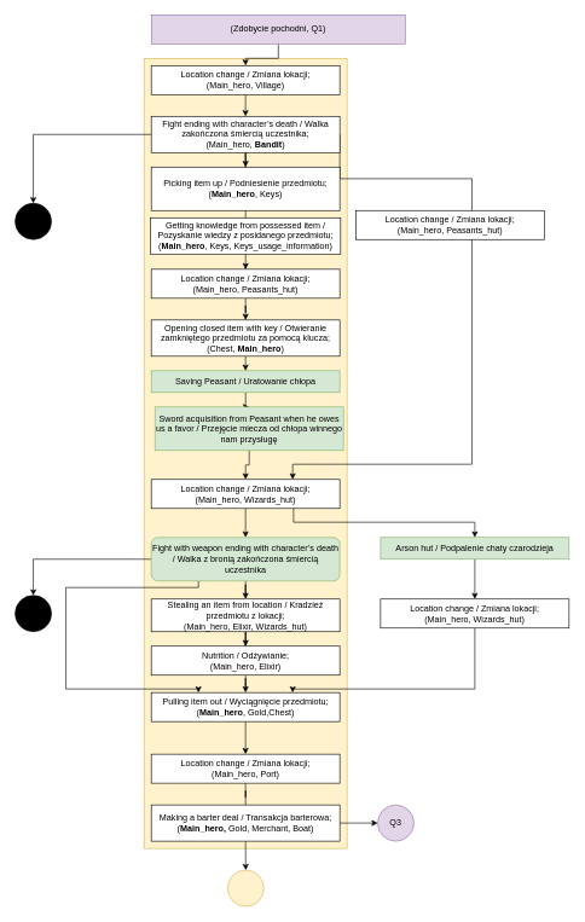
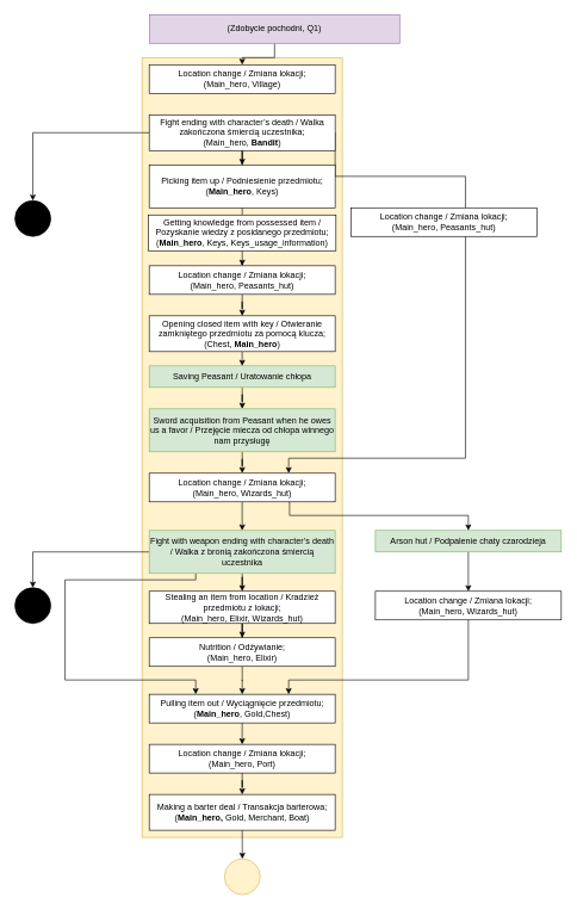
  <mxCell id="0" />
  <mxCell id="1" parent="0" />
  <mxCell id="2" value="" style="rounded=0;whiteSpace=wrap;html=1;glass=0;strokeColor=#d6b656;fillColor=#fff2cc;" parent="1" vertex="1"><mxGeometry x="197.75" y="80" width="280" height="1090" as="geometry" /></mxCell>
  <mxCell id="3" style="edgeStyle=orthogonalEdgeStyle;rounded=0;orthogonalLoop=1;jettySize=auto;html=1;exitX=0.5;exitY=1;exitDx=0;exitDy=0;" parent="1" source="4" target="6" edge="1"><mxGeometry relative="1" as="geometry" /></mxCell>
  <mxCell id="4" value="(Zdobycie pochodni, Q1)" style="rounded=0;whiteSpace=wrap;html=1;fillColor=#e1d5e7;strokeColor=#9673a6;" parent="1" vertex="1"><mxGeometry x="208" y="20" width="350" height="40" as="geometry" /></mxCell>
- <mxCell id="5" style="edgeStyle=orthogonalEdgeStyle;rounded=0;orthogonalLoop=1;jettySize=auto;html=1;exitX=0.5;exitY=1;exitDx=0;exitDy=0;entryX=0.5;entryY=0;entryDx=0;entryDy=0;" parent="1" source="6" target="10" edge="1"><mxGeometry relative="1" as="geometry" /></mxCell>
  <mxCell id="6" value="Location change / Zmiana lokacji;&lt;br&gt;(Main_hero, Village)&lt;br&gt;&lt;span id=&quot;docs-internal-guid-80d11d3c-7fff-467b-9088-28576675106a&quot;&gt;&lt;/span&gt;" style="rounded=0;whiteSpace=wrap;html=1;" parent="1" vertex="1"><mxGeometry x="207.75" y="90" width="260" height="40" as="geometry" /></mxCell>
  <mxCell id="7" style="edgeStyle=orthogonalEdgeStyle;rounded=0;orthogonalLoop=1;jettySize=auto;html=1;entryX=0.5;entryY=0;entryDx=0;entryDy=0;" parent="1" source="10" target="11" edge="1"><mxGeometry relative="1" as="geometry" /></mxCell>
  <mxCell id="8" style="edgeStyle=orthogonalEdgeStyle;rounded=0;orthogonalLoop=1;jettySize=auto;html=1;exitX=1;exitY=0.5;exitDx=0;exitDy=0;entryX=0.75;entryY=0;entryDx=0;entryDy=0;" parent="1" source="10" target="20" edge="1"><mxGeometry relative="1" as="geometry"><Array as="points"><mxPoint x="650" y="246" /><mxPoint x="650" y="640" /><mxPoint x="403" y="640" /></Array></mxGeometry></mxCell>
  <mxCell id="9" style="edgeStyle=orthogonalEdgeStyle;rounded=0;orthogonalLoop=1;jettySize=auto;html=1;" parent="1" source="10" target="46" edge="1"><mxGeometry relative="1" as="geometry" /></mxCell>
  <mxCell id="10" value="Fight ending with character’s death / Walka zakończona śmiercią uczestnika;&lt;br&gt;(Main_hero,&amp;nbsp;&lt;b&gt;Bandit&lt;/b&gt;)" style="rounded=0;whiteSpace=wrap;html=1;" parent="1" vertex="1"><mxGeometry x="207.75" y="160" width="260" height="50" as="geometry" /></mxCell>
  <mxCell id="11" value="" style="ellipse;whiteSpace=wrap;html=1;aspect=fixed;strokeColor=#000000;fillColor=#000000;" parent="1" vertex="1"><mxGeometry x="20" y="280" width="50" height="50" as="geometry" /></mxCell>
  <mxCell id="12" style="edgeStyle=orthogonalEdgeStyle;rounded=0;orthogonalLoop=1;jettySize=auto;html=1;entryX=0.5;entryY=0;entryDx=0;entryDy=0;" parent="1" source="13" target="44" edge="1"><mxGeometry relative="1" as="geometry"><Array as="points" /></mxGeometry></mxCell>
  <mxCell id="13" value="Arson hut / Podpalenie chaty czarodzieja" style="rounded=0;whiteSpace=wrap;html=1;strokeColor=#82b366;fillColor=#d5e8d4;" parent="1" vertex="1"><mxGeometry x="524" y="741" width="260" height="30" as="geometry" /></mxCell>
  <mxCell id="14" value="" style="edgeStyle=orthogonalEdgeStyle;rounded=0;orthogonalLoop=1;jettySize=auto;html=1;" parent="1" source="15" target="30" edge="1"><mxGeometry relative="1" as="geometry" /></mxCell>
  <mxCell id="15" value="Stealing an item from location / Kradzież przedmiotu z lokacji;&lt;br&gt;(Main_hero, Elixir, Wizards_hut)" style="rounded=0;whiteSpace=wrap;html=1;" parent="1" vertex="1"><mxGeometry x="207.75" y="826" width="260" height="45" as="geometry" /></mxCell>
  <mxCell id="16" style="edgeStyle=orthogonalEdgeStyle;rounded=0;orthogonalLoop=1;jettySize=auto;html=1;" parent="1" source="17" target="42" edge="1"><mxGeometry relative="1" as="geometry" /></mxCell>
  <mxCell id="17" value="Saving Peasant / Uratowanie chłopa" style="rounded=0;whiteSpace=wrap;html=1;fillColor=#d5e8d4;strokeColor=#82b366;" parent="1" vertex="1"><mxGeometry x="207.75" y="511" width="260" height="30" as="geometry" /></mxCell>
  <mxCell id="18" value="" style="edgeStyle=orthogonalEdgeStyle;rounded=0;orthogonalLoop=1;jettySize=auto;html=1;" parent="1" source="20" target="24" edge="1"><mxGeometry relative="1" as="geometry" /></mxCell>
  <mxCell id="19" style="edgeStyle=orthogonalEdgeStyle;rounded=0;orthogonalLoop=1;jettySize=auto;html=1;exitX=0.75;exitY=1;exitDx=0;exitDy=0;" parent="1" source="20" target="13" edge="1"><mxGeometry relative="1" as="geometry"><Array as="points"><mxPoint x="404" y="720" /><mxPoint x="654" y="720" /></Array></mxGeometry></mxCell>
  <mxCell id="20" value="Location change / Zmiana lokacji;&lt;br&gt;(Main_hero, Wizards_hut)&lt;br&gt;&lt;span id=&quot;docs-internal-guid-80d11d3c-7fff-467b-9088-28576675106a&quot;&gt;&lt;/span&gt;" style="rounded=0;whiteSpace=wrap;html=1;" parent="1" vertex="1"><mxGeometry x="207.75" y="661" width="260" height="40" as="geometry" /></mxCell>
  <mxCell id="21" style="edgeStyle=orthogonalEdgeStyle;rounded=0;orthogonalLoop=1;jettySize=auto;html=1;entryX=0.5;entryY=0;entryDx=0;entryDy=0;" parent="1" source="24" target="15" edge="1"><mxGeometry relative="1" as="geometry" /></mxCell>
  <mxCell id="22" style="edgeStyle=orthogonalEdgeStyle;rounded=0;orthogonalLoop=1;jettySize=auto;html=1;" parent="1" source="24" target="34" edge="1"><mxGeometry relative="1" as="geometry" /></mxCell>
  <mxCell id="23" style="edgeStyle=orthogonalEdgeStyle;rounded=0;orthogonalLoop=1;jettySize=auto;html=1;entryX=0.25;entryY=0;entryDx=0;entryDy=0;exitX=0.25;exitY=1;exitDx=0;exitDy=0;" parent="1" source="24" target="28" edge="1"><mxGeometry relative="1" as="geometry"><mxPoint x="124" y="971" as="targetPoint" /><Array as="points"><mxPoint x="273" y="810" /><mxPoint x="90" y="810" /><mxPoint x="90" y="950" /><mxPoint x="273" y="950" /></Array></mxGeometry></mxCell>
- <mxCell id="24" value="Fight with weapon ending with character’s death / Walka z bronią zakończona śmiercią uczestnika" style="whiteSpace=wrap;html=1;fillColor=#d5e8d4;strokeColor=#82b366;rounded=1;" parent="1" vertex="1"><mxGeometry x="207.75" y="741" width="260" height="60" as="geometry" /></mxCell>
- <mxCell id="25" style="edgeStyle=orthogonalEdgeStyle;rounded=0;orthogonalLoop=1;jettySize=auto;html=1;exitX=0.5;exitY=1;exitDx=0;exitDy=0;endArrow=none;" parent="1" source="26" target="38" edge="1"><mxGeometry relative="1" as="geometry"><mxPoint x="339" y="1110" as="targetPoint" /></mxGeometry></mxCell>
+ <mxCell id="24" value="Fight with weapon ending with character’s death / Walka z bronią zakończona śmiercią uczestnika" style="rounded=0;whiteSpace=wrap;html=1;fillColor=#d5e8d4;strokeColor=#82b366;" parent="1" vertex="1"><mxGeometry x="207.75" y="741" width="260" height="60" as="geometry" /></mxCell>
+ <mxCell id="25" style="edgeStyle=orthogonalEdgeStyle;rounded=0;orthogonalLoop=1;jettySize=auto;html=1;exitX=0.5;exitY=1;exitDx=0;exitDy=0;" parent="1" source="26" target="38" edge="1"><mxGeometry relative="1" as="geometry"><mxPoint x="339" y="1110" as="targetPoint" /></mxGeometry></mxCell>
  <mxCell id="26" value="Location change / Zmiana lokacji;&lt;br&gt;(Main_hero, Port)&lt;br&gt;&lt;span id=&quot;docs-internal-guid-80d11d3c-7fff-467b-9088-28576675106a&quot;&gt;&lt;/span&gt;" style="rounded=0;whiteSpace=wrap;html=1;" parent="1" vertex="1"><mxGeometry x="207.75" y="1040" width="260" height="40" as="geometry" /></mxCell>
  <mxCell id="27" style="edgeStyle=orthogonalEdgeStyle;rounded=0;orthogonalLoop=1;jettySize=auto;html=1;exitX=0.5;exitY=1;exitDx=0;exitDy=0;entryX=0.5;entryY=0;entryDx=0;entryDy=0;" parent="1" source="28" target="26" edge="1"><mxGeometry relative="1" as="geometry" /></mxCell>
- <mxCell id="28" value="Pulling item out / Wyciągnięcie przedmiotu;&lt;br&gt;(&lt;b&gt;Main_hero&lt;/b&gt;, Gold,Chest)" style="rounded=0;whiteSpace=wrap;html=1;" parent="1" vertex="1"><mxGeometry x="207.75" y="955" width="260" height="40" as="geometry" /></mxCell>
+ <mxCell id="28" value="Pulling item out / Wyciągnięcie przedmiotu;&lt;br&gt;(&lt;b&gt;Main_hero&lt;/b&gt;, Gold,Chest)" style="rounded=0;whiteSpace=wrap;html=1;" parent="1" vertex="1"><mxGeometry x="207.75" y="970" width="260" height="40" as="geometry" /></mxCell>
  <mxCell id="29" value="" style="edgeStyle=orthogonalEdgeStyle;rounded=0;orthogonalLoop=1;jettySize=auto;html=1;" parent="1" source="30" target="28" edge="1"><mxGeometry relative="1" as="geometry" /></mxCell>
  <mxCell id="30" value="Nutrition / Odżywianie;&lt;br&gt;(Main_hero, Elixir)" style="rounded=0;whiteSpace=wrap;html=1;" parent="1" vertex="1"><mxGeometry x="207.75" y="891" width="260" height="40" as="geometry" /></mxCell>
  <mxCell id="31" style="edgeStyle=orthogonalEdgeStyle;rounded=0;orthogonalLoop=1;jettySize=auto;html=1;exitX=0.5;exitY=1;exitDx=0;exitDy=0;entryX=0.5;entryY=0;entryDx=0;entryDy=0;" parent="1" source="32" target="17" edge="1"><mxGeometry relative="1" as="geometry" /></mxCell>
  <mxCell id="32" value="Opening closed item with key / Otwieranie zamkniętego przedmiotu za pomocą klucza;&lt;br&gt;(Chest,&amp;nbsp;&lt;b&gt;Main_hero&lt;/b&gt;)" style="rounded=0;whiteSpace=wrap;html=1;" parent="1" vertex="1"><mxGeometry x="207.75" y="441" width="260" height="50" as="geometry" /></mxCell>
  <mxCell id="33" value="" style="ellipse;whiteSpace=wrap;html=1;aspect=fixed;strokeColor=#d6b656;fillColor=#fff2cc;" parent="1" vertex="1"><mxGeometry x="313" y="1200" width="50" height="50" as="geometry" /></mxCell>
  <mxCell id="34" value="" style="ellipse;whiteSpace=wrap;html=1;aspect=fixed;strokeColor=#000000;fillColor=#000000;" parent="1" vertex="1"><mxGeometry x="20" y="821" width="50" height="50" as="geometry" /></mxCell>
- <mxCell id="35" value="Q3" style="ellipse;whiteSpace=wrap;html=1;aspect=fixed;strokeColor=#9673a6;fillColor=#e1d5e7;" parent="1" vertex="1"><mxGeometry x="520" y="1110" width="50" height="50" as="geometry" /></mxCell>
- <mxCell id="36" style="edgeStyle=orthogonalEdgeStyle;rounded=0;orthogonalLoop=1;jettySize=auto;html=1;entryX=0;entryY=0.5;entryDx=0;entryDy=0;" parent="1" source="38" target="35" edge="1"><mxGeometry relative="1" as="geometry" /></mxCell>
  <mxCell id="37" style="edgeStyle=orthogonalEdgeStyle;rounded=0;orthogonalLoop=1;jettySize=auto;html=1;entryX=0.5;entryY=0;entryDx=0;entryDy=0;" parent="1" source="38" target="33" edge="1"><mxGeometry relative="1" as="geometry" /></mxCell>
  <mxCell id="38" value="Making a barter deal / Transakcja barterowa;&lt;br&gt;(&lt;b&gt;Main_hero,&amp;nbsp;&lt;/b&gt;Gold, Merchant, Boat)" style="rounded=0;whiteSpace=wrap;html=1;" parent="1" vertex="1"><mxGeometry x="207.75" y="1110" width="260" height="50" as="geometry" /></mxCell>
  <mxCell id="39" style="edgeStyle=orthogonalEdgeStyle;rounded=0;orthogonalLoop=1;jettySize=auto;html=1;" parent="1" source="40" target="32" edge="1"><mxGeometry relative="1" as="geometry" /></mxCell>
  <mxCell id="40" value="Location change / Zmiana lokacji;&lt;br&gt;(Main_hero, Peasants_hut)&lt;br&gt;&lt;span id=&quot;docs-internal-guid-80d11d3c-7fff-467b-9088-28576675106a&quot;&gt;&lt;/span&gt;" style="rounded=0;whiteSpace=wrap;html=1;" parent="1" vertex="1"><mxGeometry x="207.75" y="371" width="260" height="40" as="geometry" /></mxCell>
  <mxCell id="41" style="edgeStyle=orthogonalEdgeStyle;rounded=0;orthogonalLoop=1;jettySize=auto;html=1;" parent="1" source="42" target="20" edge="1"><mxGeometry relative="1" as="geometry" /></mxCell>
- <mxCell id="42" value="Sword acquisition from Peasant when he owes us a favor / Przejęcie miecza od chłopa winnego nam przysługę" style="rounded=0;whiteSpace=wrap;html=1;fillColor=#d5e8d4;strokeColor=#82b366;" parent="1" vertex="1"><mxGeometry x="212.75" y="561" width="260" height="60" as="geometry" /></mxCell>
+ <mxCell id="42" value="Sword acquisition from Peasant when he owes us a favor / Przejęcie miecza od chłopa winnego nam przysługę" style="rounded=0;whiteSpace=wrap;html=1;fillColor=#d5e8d4;strokeColor=#82b366;" parent="1" vertex="1"><mxGeometry x="207.75" y="571" width="260" height="60" as="geometry" /></mxCell>
  <mxCell id="43" style="edgeStyle=orthogonalEdgeStyle;rounded=0;orthogonalLoop=1;jettySize=auto;html=1;exitX=0.5;exitY=1;exitDx=0;exitDy=0;entryX=0.75;entryY=0;entryDx=0;entryDy=0;fontColor=#FF3333;" parent="1" source="44" target="28" edge="1"><mxGeometry relative="1" as="geometry"><Array as="points"><mxPoint x="654" y="950" /><mxPoint x="403" y="950" /></Array></mxGeometry></mxCell>
  <mxCell id="44" value="Location change / Zmiana lokacji;&lt;br&gt;(Main_hero, Wizards_hut)&lt;br&gt;&lt;span id=&quot;docs-internal-guid-80d11d3c-7fff-467b-9088-28576675106a&quot;&gt;&lt;/span&gt;" style="rounded=0;whiteSpace=wrap;html=1;" parent="1" vertex="1"><mxGeometry x="524" y="826" width="260" height="40" as="geometry" /></mxCell>
  <mxCell id="45" style="edgeStyle=orthogonalEdgeStyle;rounded=0;orthogonalLoop=1;jettySize=auto;html=1;" parent="1" source="46" target="49" edge="1"><mxGeometry relative="1" as="geometry" /></mxCell>
  <mxCell id="46" value="Picking item up / Podniesienie przedmiotu;&lt;br&gt;(&lt;b&gt;Main_hero&lt;/b&gt;, Keys)&lt;br&gt;&lt;span id=&quot;docs-internal-guid-80d11d3c-7fff-467b-9088-28576675106a&quot;&gt;&lt;/span&gt;" style="rounded=0;whiteSpace=wrap;html=1;" parent="1" vertex="1"><mxGeometry x="207.75" y="230" width="260" height="60" as="geometry" /></mxCell>
  <mxCell id="47" value="Location change / Zmiana lokacji;&lt;br&gt;(Main_hero, Peasants_hut)&lt;br&gt;&lt;span id=&quot;docs-internal-guid-80d11d3c-7fff-467b-9088-28576675106a&quot;&gt;&lt;/span&gt;" style="rounded=0;whiteSpace=wrap;html=1;" parent="1" vertex="1"><mxGeometry x="490" y="290" width="260" height="40" as="geometry" /></mxCell>
  <mxCell id="48" style="edgeStyle=orthogonalEdgeStyle;rounded=0;orthogonalLoop=1;jettySize=auto;html=1;" parent="1" source="49" target="40" edge="1"><mxGeometry relative="1" as="geometry" /></mxCell>
  <mxCell id="49" value="Getting knowledge from possessed item / Pozyskanie wiedzy z posidanego przedmiotu;&lt;br&gt;(&lt;b&gt;Main_hero&lt;/b&gt;, Keys, Keys_usage_information)&lt;br&gt;&lt;span id=&quot;docs-internal-guid-80d11d3c-7fff-467b-9088-28576675106a&quot;&gt;&lt;/span&gt;" style="rounded=0;whiteSpace=wrap;html=1;" parent="1" vertex="1"><mxGeometry x="206.63" y="300" width="262.25" height="50" as="geometry" /></mxCell>
